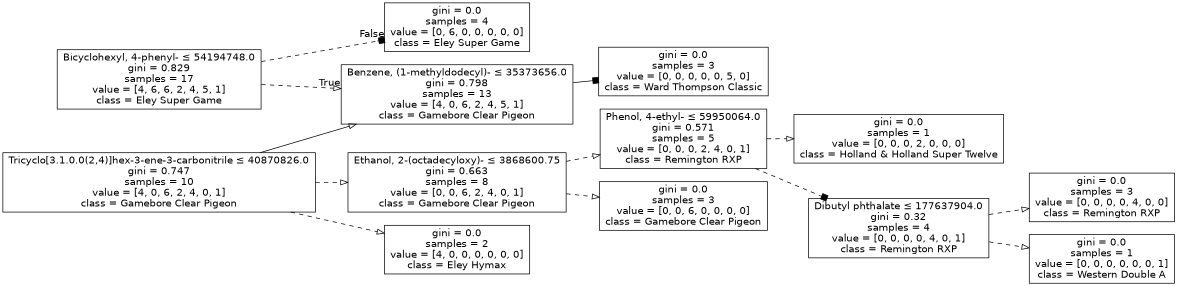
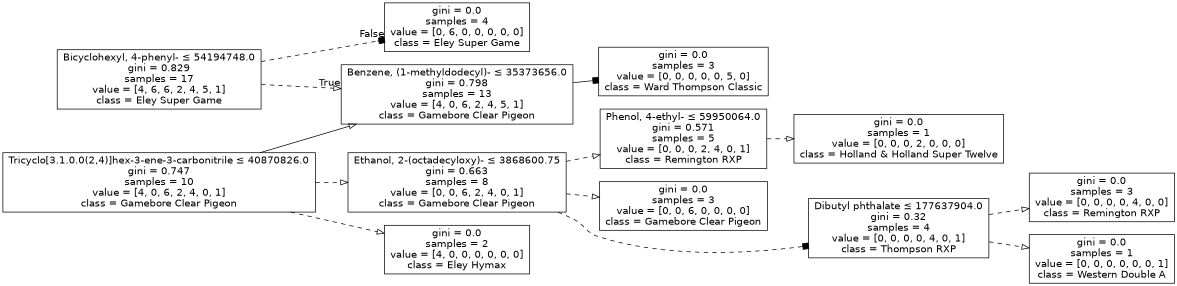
  digraph {
    fontname="DejaVu Sans"
    rankdir=LR
    node [fontname="DejaVu Sans" shape=box]
    edge [arrowhead=onormal fontname="DejaVu Sans" style=dashed]
    n1 [label=<Bicyclohexyl, 4-phenyl- &le; 54194748.0<br/>gini = 0.829<br/>samples = 17<br/>value = [4, 6, 6, 2, 4, 5, 1]<br/>class = Eley Super Game>]
    n2 [label=<Benzene, (1-methyldodecyl)- &le; 35373656.0<br/>gini = 0.798<br/>samples = 13<br/>value = [4, 0, 6, 2, 4, 5, 1]<br/>class = Gamebore Clear Pigeon>]
    n3 [label=<gini = 0.0<br/>samples = 4<br/>value = [0, 6, 0, 0, 0, 0, 0]<br/>class = Eley Super Game>]
    n4 [label=<gini = 0.0<br/>samples = 3<br/>value = [0, 0, 0, 0, 0, 5, 0]<br/>class = Ward Thompson Classic>]
    n5 [label=<Tricyclo[3.1.0.0(2,4)]hex-3-ene-3-carbonitrile &le; 40870826.0<br/>gini = 0.747<br/>samples = 10<br/>value = [4, 0, 6, 2, 4, 0, 1]<br/>class = Gamebore Clear Pigeon>]
    n6 [label=<Ethanol, 2-(octadecyloxy)- &le; 3868600.75<br/>gini = 0.663<br/>samples = 8<br/>value = [0, 0, 6, 2, 4, 0, 1]<br/>class = Gamebore Clear Pigeon>]
    n7 [label=<gini = 0.0<br/>samples = 2<br/>value = [4, 0, 0, 0, 0, 0, 0]<br/>class = Eley Hymax>]
    n8 [label=<Phenol, 4-ethyl- &le; 59950064.0<br/>gini = 0.571<br/>samples = 5<br/>value = [0, 0, 0, 2, 4, 0, 1]<br/>class = Remington RXP>]
    n9 [label=<gini = 0.0<br/>samples = 3<br/>value = [0, 0, 6, 0, 0, 0, 0]<br/>class = Gamebore Clear Pigeon>]
-   n10 [label=<Dibutyl phthalate &le; 177637904.0<br/>gini = 0.32<br/>samples = 4<br/>value = [0, 0, 0, 0, 4, 0, 1]<br/>class = Remington RXP>]
+   n10 [label=<Dibutyl phthalate &le; 177637904.0<br/>gini = 0.32<br/>samples = 4<br/>value = [0, 0, 0, 0, 4, 0, 1]<br/>class = Thompson RXP>]
    n11 [label=<gini = 0.0<br/>samples = 1<br/>value = [0, 0, 0, 2, 0, 0, 0]<br/>class = Holland &amp; Holland Super Twelve>]
    n12 [label=<gini = 0.0<br/>samples = 3<br/>value = [0, 0, 0, 0, 4, 0, 0]<br/>class = Remington RXP>]
    n13 [label=<gini = 0.0<br/>samples = 1<br/>value = [0, 0, 0, 0, 0, 0, 1]<br/>class = Western Double A>]
    n1 -> n2 [headlabel=True labelangle=45 labeldistance=2.5]
    n1 -> n3 [arrowhead=box headlabel=False labelangle=-45 labeldistance=2.5]
    n2 -> n4 [arrowhead=box style=solid]
    n5 -> n2 [style=solid]
    n5 -> n6
    n5 -> n7
    n6 -> n8
    n6 -> n9
-   n8 -> n10 [arrowhead=box]
+   n6 -> n10 [arrowhead=box]
    n8 -> n11
    n10 -> n12
    n10 -> n13
  }
